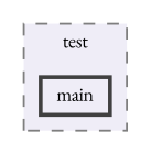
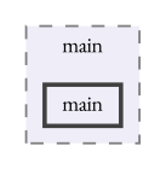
  digraph {
    compound=true
    fontname="EB Garamond"
    n1 [color=grey25 fillcolor="#efedf7" fontname="EB Garamond" fontsize=10 height=0.2 label=main shape=box style="filled,bold" width=0.4]
    subgraph cluster_1 {
      bgcolor="#efedf7"
      fontsize=10
-     label=test
+     label=main
      pencolor=grey50
      style="filled,dashed"
      n1
    }
  }
